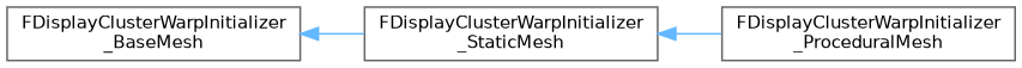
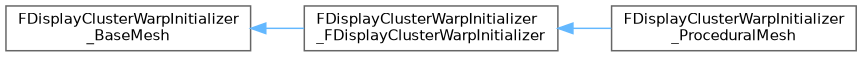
  digraph {
    rankdir=LR
    node [color=grey40 fillcolor=white fontname=Helvetica fontsize=10 shape=box style=filled]
    edge [color=steelblue1 dir=back fontname=Helvetica fontsize=10 labelfontname=Helvetica labelfontsize=10 style=solid]
    n1 [height=0.2 label="FDisplayClusterWarpInitializer\l_BaseMesh" width=0.4]
-   n2 [height=0.2 label="FDisplayClusterWarpInitializer\l_StaticMesh" width=0.4]
+   n2 [height=0.2 label="FDisplayClusterWarpInitializer\l_FDisplayClusterWarpInitializer" width=0.4]
    n3 [height=0.2 label="FDisplayClusterWarpInitializer\l_ProceduralMesh" width=0.4]
    n1 -> n2
    n2 -> n3
  }
